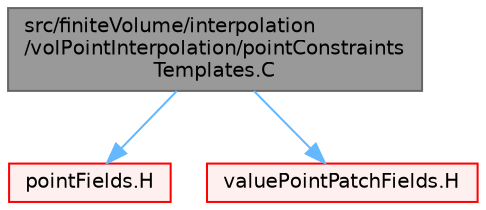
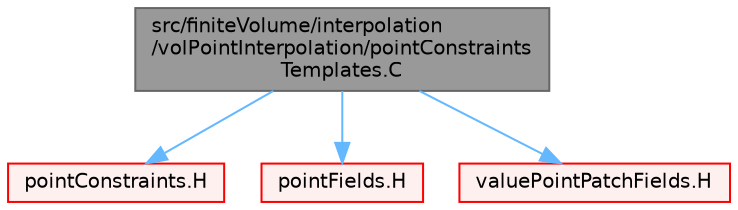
  digraph {
    node [color=red fillcolor="#FFF0F0" fontname=Helvetica fontsize=10 shape=box style=filled]
    edge [color=steelblue1 fontname=Helvetica fontsize=10 labelfontname=Helvetica labelfontsize=10 style=solid]
    n1 [color=gray40 fillcolor=grey60 fontcolor=black height=0.2 label="src/finiteVolume/interpolation\l/volPointInterpolation/pointConstraints\lTemplates.C" width=0.4]
+   n2 [height=0.2 label="pointConstraints.H" width=0.4]
    n3 [height=0.2 label="pointFields.H" width=0.4]
    n4 [height=0.2 label="valuePointPatchFields.H" width=0.4]
+   n1 -> n2
    n1 -> n3
    n1 -> n4
  }
